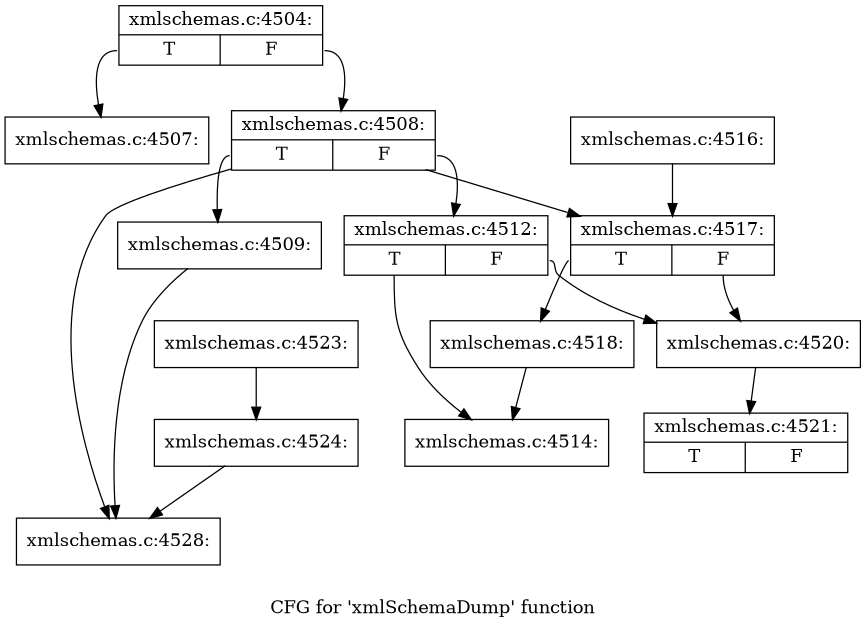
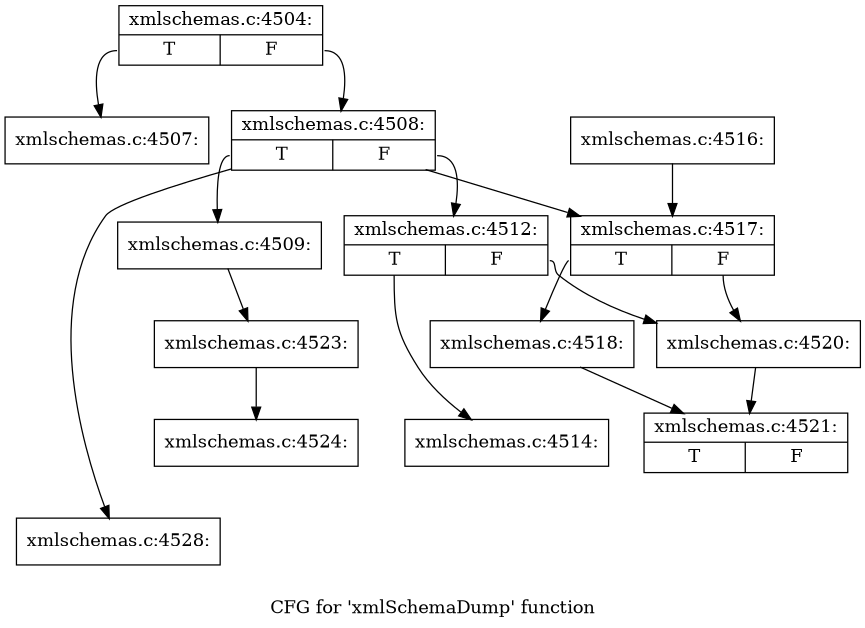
  digraph {
    label="CFG for 'xmlSchemaDump' function"
    node [shape=record]
    n1 [label="{xmlschemas.c:4504:|{<s0>T|<s1>F}}"]
    n2 [label="{xmlschemas.c:4507:}"]
    n3 [label="{xmlschemas.c:4508:|{<s0>T|<s1>F}}"]
    n4 [label="{xmlschemas.c:4528:}"]
    n5 [label="{xmlschemas.c:4509:}"]
    n6 [label="{xmlschemas.c:4512:|{<s0>T|<s1>F}}"]
    n7 [label="{xmlschemas.c:4517:|{<s0>T|<s1>F}}"]
    n8 [label="{xmlschemas.c:4514:}"]
    n9 [label="{xmlschemas.c:4520:}"]
    n10 [label="{xmlschemas.c:4516:}"]
    n11 [label="{xmlschemas.c:4518:}"]
    n12 [label="{xmlschemas.c:4521:|{<s0>T|<s1>F}}"]
    n13 [label="{xmlschemas.c:4523:}"]
    n14 [label="{xmlschemas.c:4524:}"]
    n1 -> n2 [tailport=s0]
    n1 -> n3 [tailport=s1]
    n3 -> n4
    n3 -> n5 [tailport=s0]
    n3 -> n6 [tailport=s1]
    n3 -> n7
-   n5 -> n4
+   n5 -> n13
    n6 -> n8 [tailport=s0]
    n6 -> n9 [tailport=s1]
    n7 -> n9 [tailport=s1]
    n7 -> n11 [tailport=s0]
    n9 -> n12
    n10 -> n7
-   n11 -> n8
+   n11 -> n12
    n13 -> n14
-   n14 -> n4
  }
